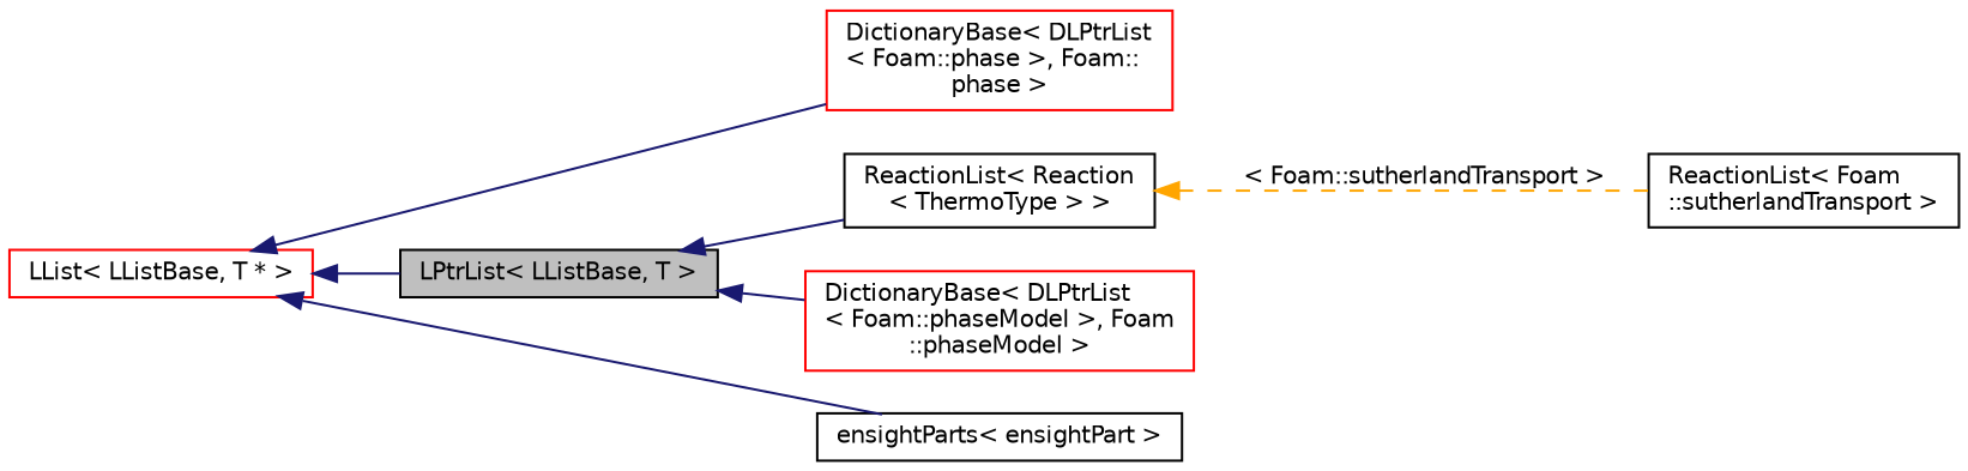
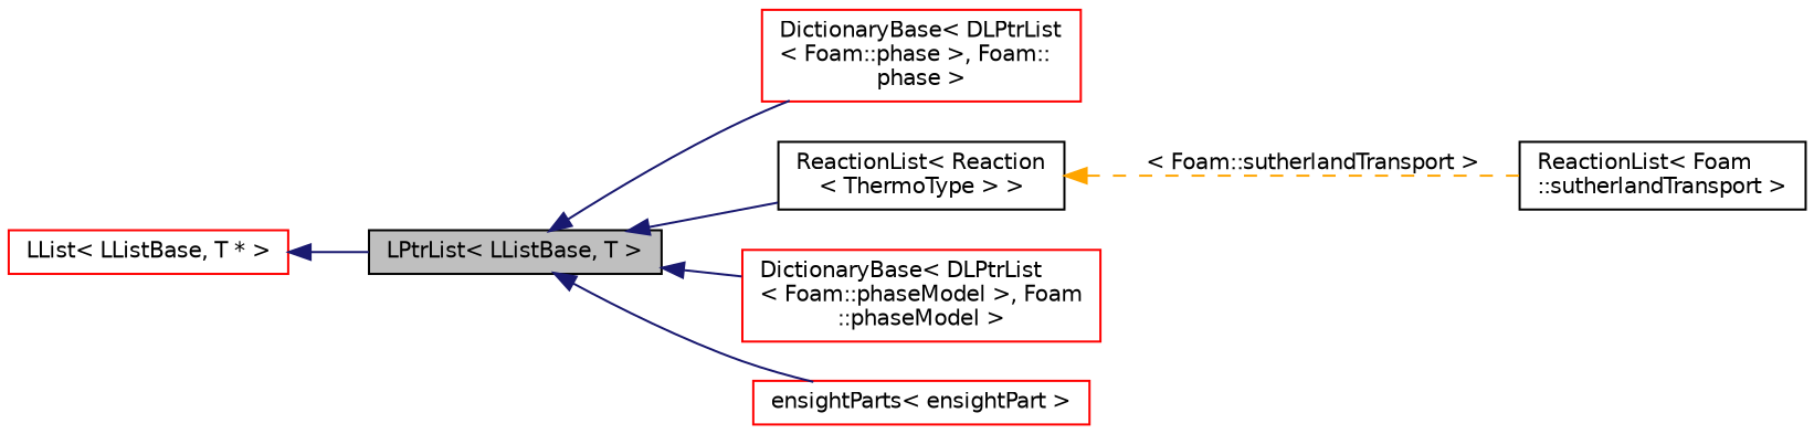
  digraph {
    rankdir=LR
    node [color=black fontname=Helvetica fontsize=10 shape=record]
    edge [color=midnightblue dir=back fontname=Helvetica fontsize=10 labelfontname=Helvetica labelfontsize=10 style=solid]
    n1 [fillcolor=grey75 fontcolor=black height=0.2 label="LPtrList\< LListBase, T \>" style=filled width=0.4]
    n2 [color=red height=0.2 label="DictionaryBase\< DLPtrList\l\< Foam::phase \>, Foam::\lphase \>" width=0.4]
    n3 [color=red height=0.2 label="DictionaryBase\< DLPtrList\l\< Foam::phaseModel \>, Foam\l::phaseModel \>" width=0.4]
-   n4 [height=0.2 label="ensightParts\< ensightPart \>" width=0.4]
+   n4 [color=red height=0.2 label="ensightParts\< ensightPart \>" width=0.4]
    n5 [height=0.2 label="ReactionList\< Reaction\l\< ThermoType \> \>" width=0.4]
    n6 [height=0.2 label="ReactionList\< Foam\l::sutherlandTransport \>" width=0.4]
    n7 [color=red height=0.2 label="LList\< LListBase, T * \>" width=0.4]
-   n7 -> n2
+   n1 -> n2
    n1 -> n3
-   n7 -> n4
+   n1 -> n4
    n1 -> n5
    n5 -> n6 [color=orange label=" \< Foam::sutherlandTransport \>" style=dashed]
    n7 -> n1
  }
